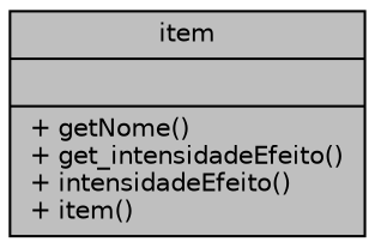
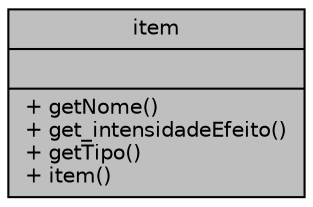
  digraph {
-   n1 [color=black fillcolor=grey75 fontcolor=black fontname=Helvetica fontsize=10 height=0.2 label="{item\n||+ getNome()\l+ get_intensidadeEfeito()\l+ intensidadeEfeito()\l+ item()\l}" shape=record style=filled width=0.4]
+   n1 [color=black fillcolor=grey75 fontcolor=black fontname=Helvetica fontsize=10 height=0.2 label="{item\n||+ getNome()\l+ get_intensidadeEfeito()\l+ getTipo()\l+ item()\l}" shape=record style=filled width=0.4]
  }
